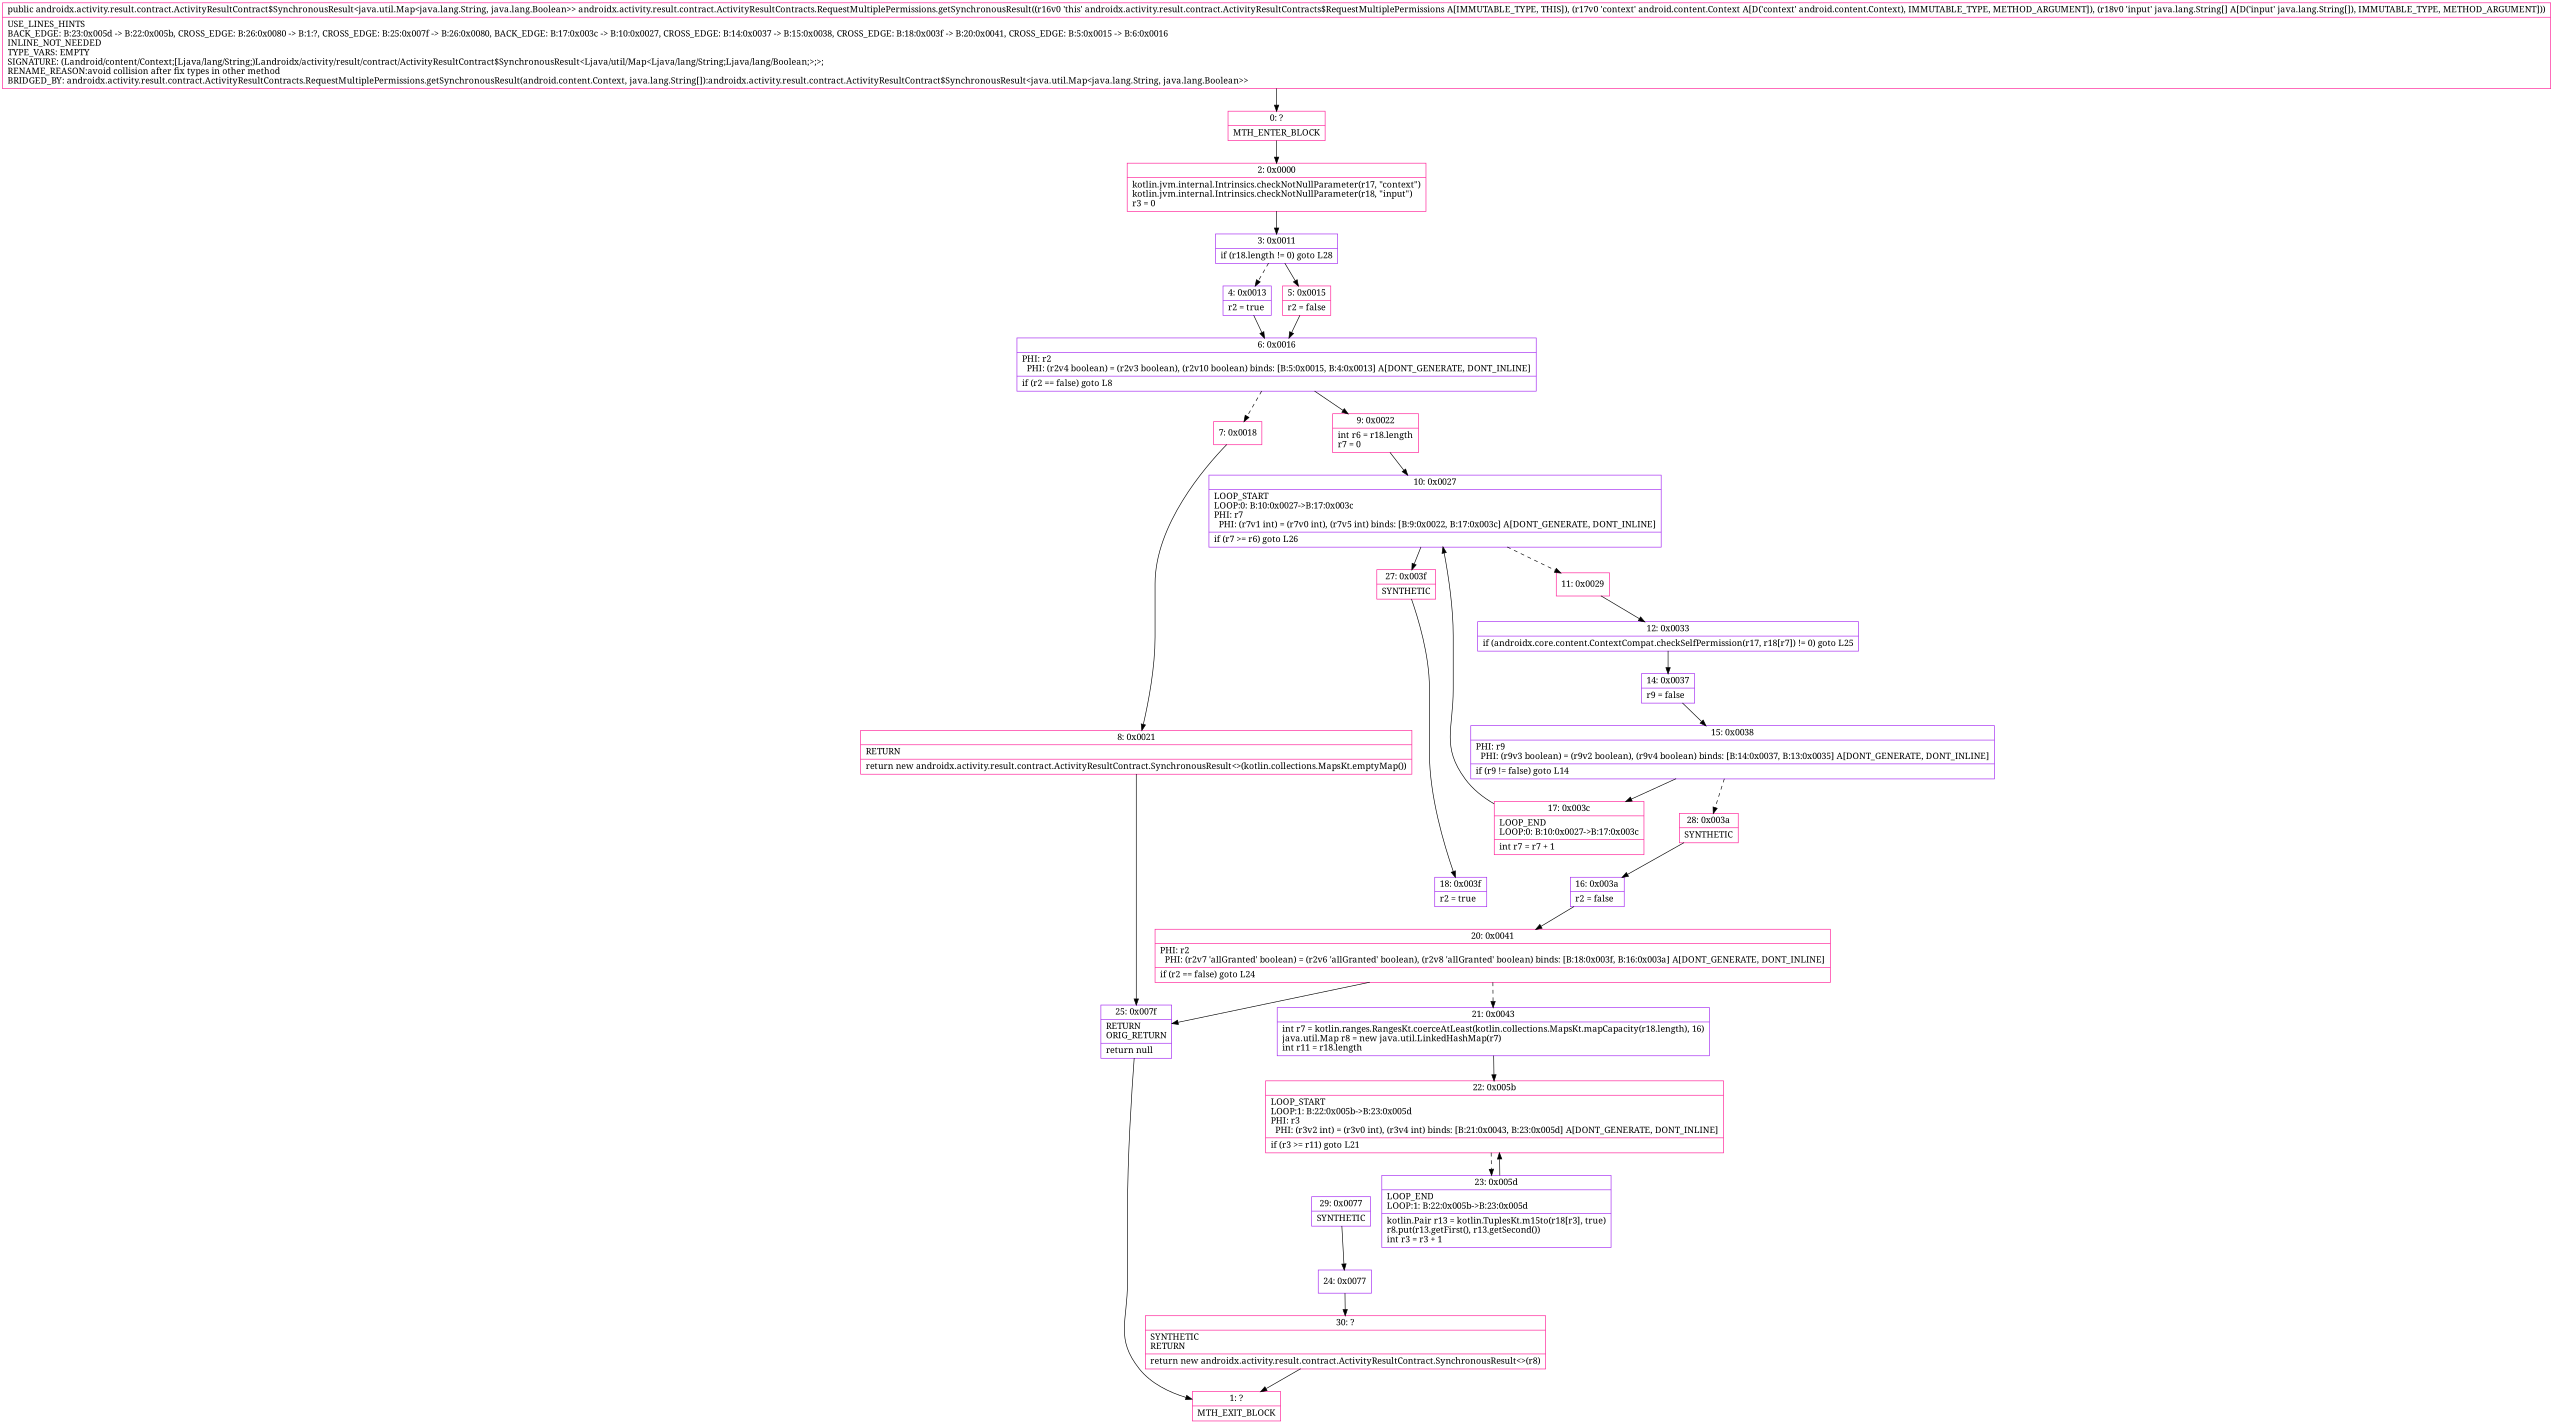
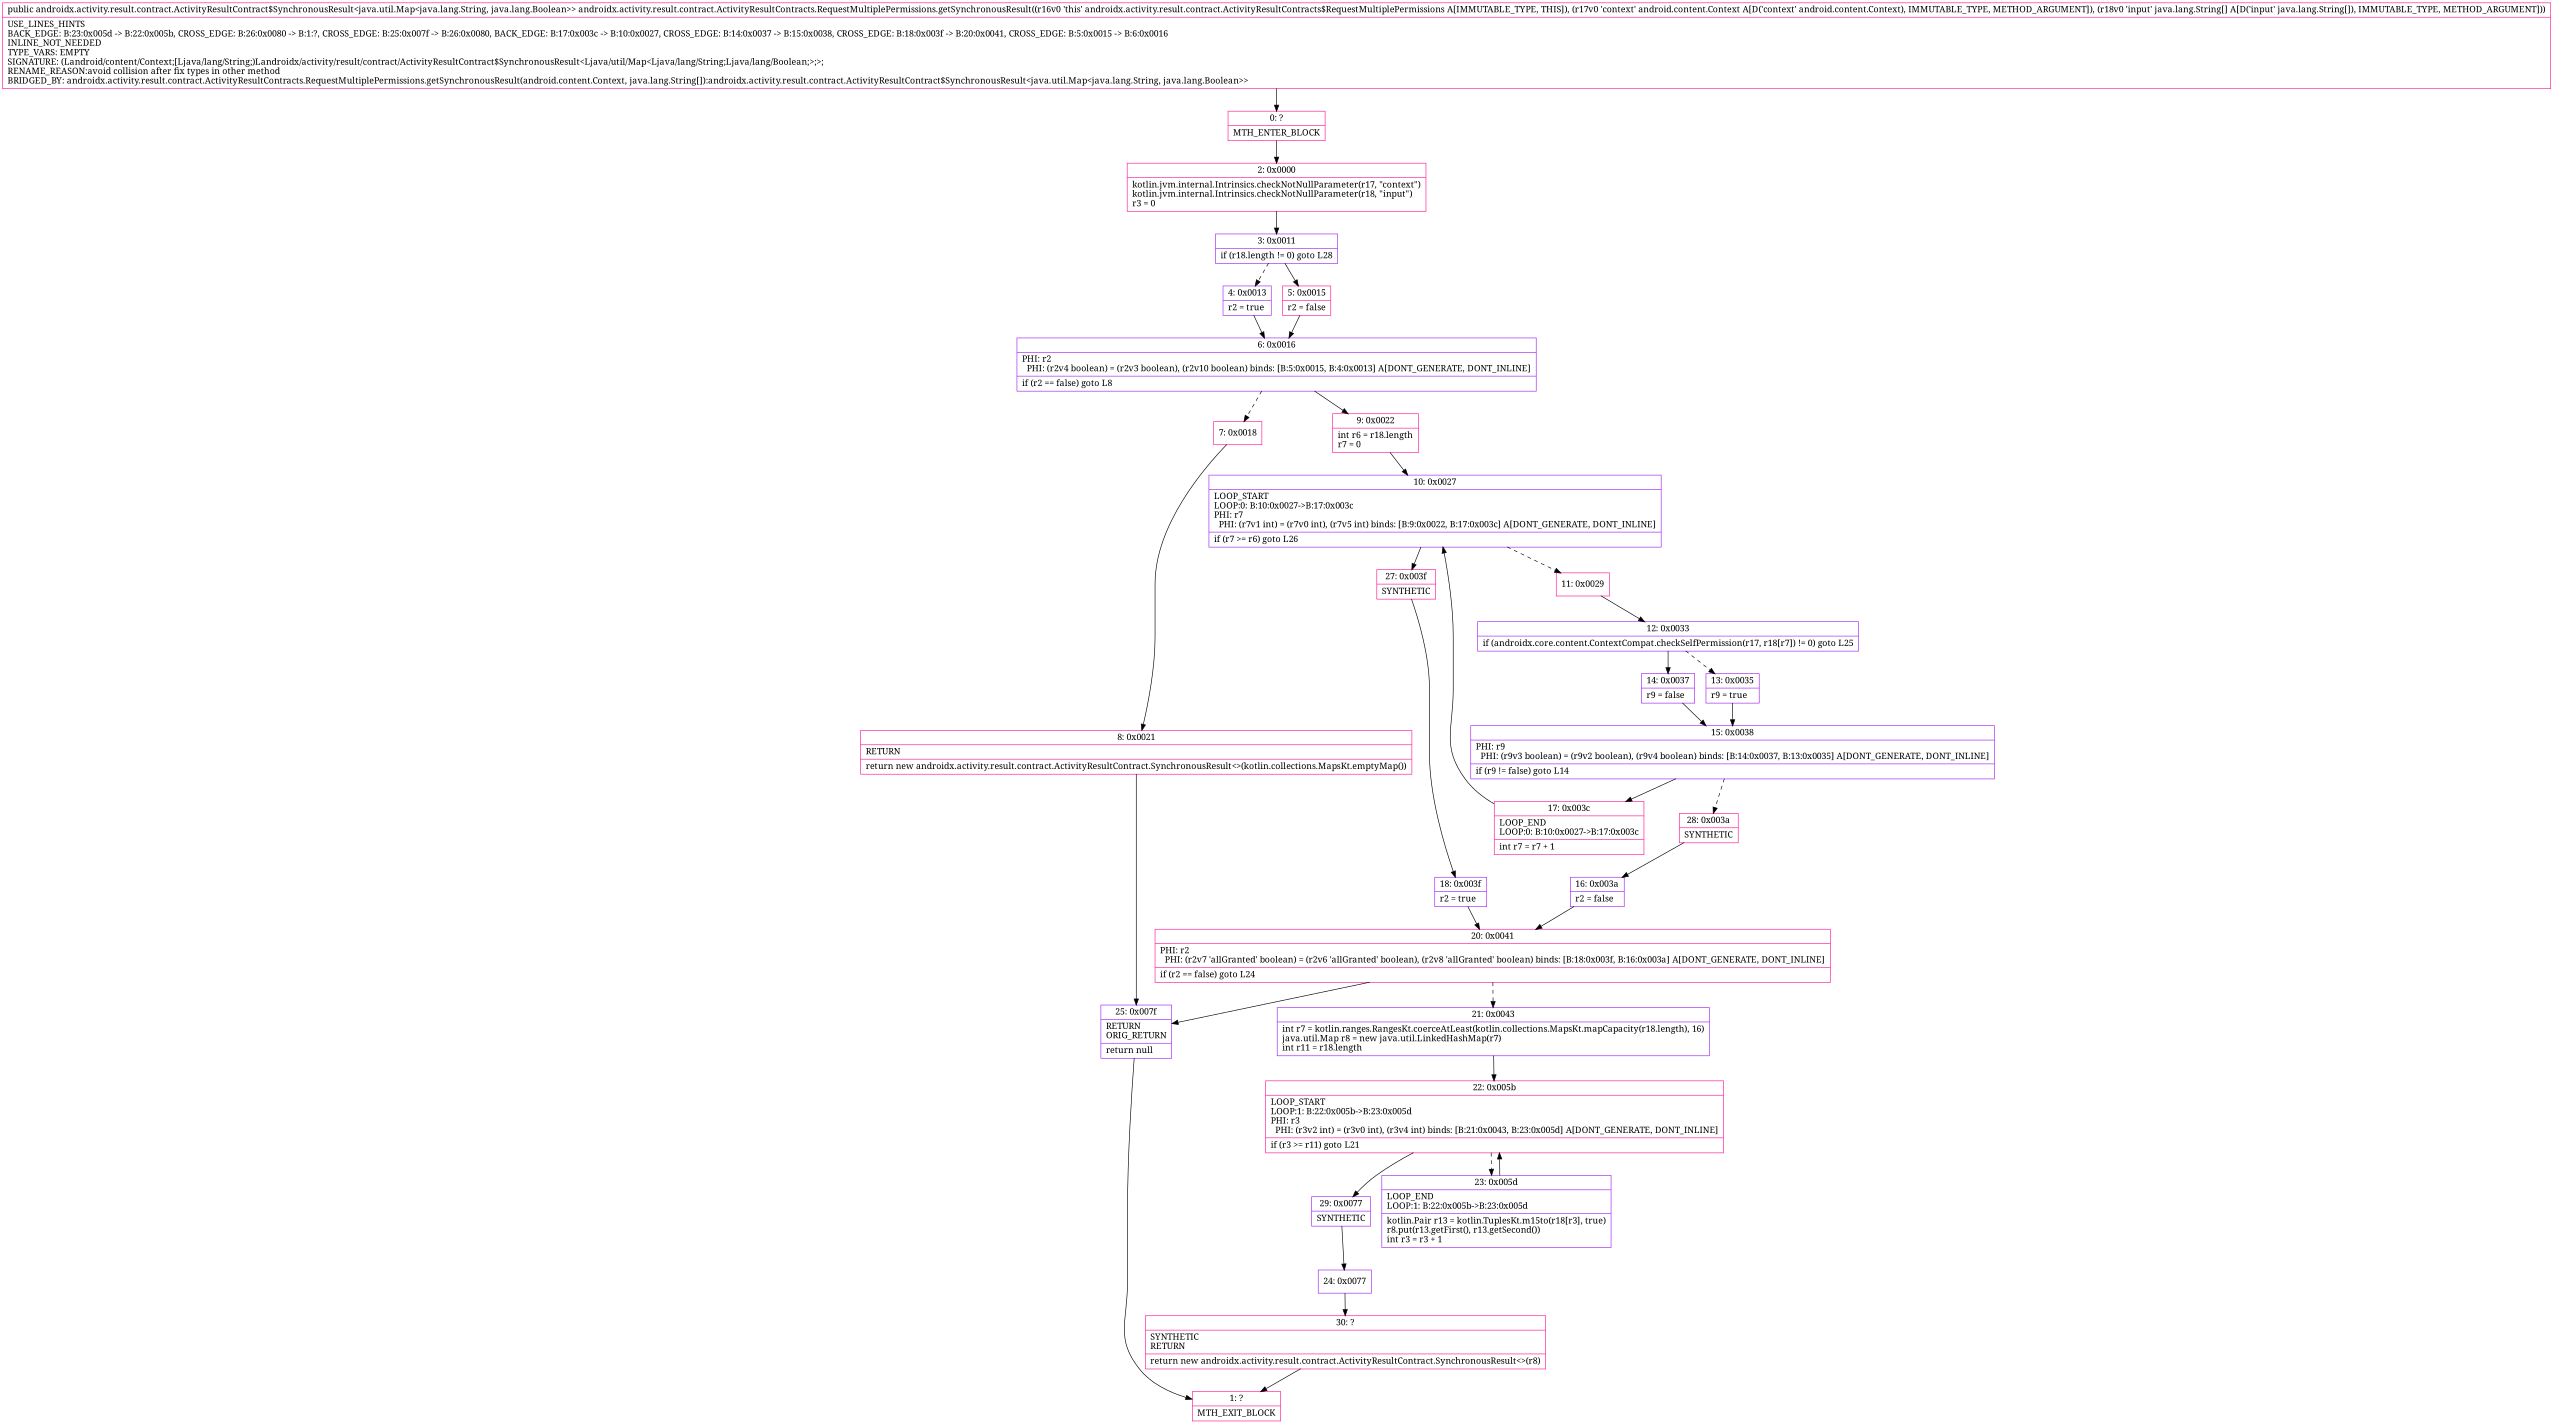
  digraph {
    fontname="Noto Serif"
    node [color=deeppink fontname="Noto Serif" shape=record]
    edge [fontname="Noto Serif"]
    n1 [label="{0\:\ ?|MTH_ENTER_BLOCK\l}"]
    n2 [label="{2\:\ 0x0000|kotlin.jvm.internal.Intrinsics.checkNotNullParameter(r17, \"context\")\lkotlin.jvm.internal.Intrinsics.checkNotNullParameter(r18, \"input\")\lr3 = 0\l}"]
    n3 [color=purple label="{3\:\ 0x0011|if (r18.length != 0) goto L28\l}"]
    n4 [color=purple label="{4\:\ 0x0013|r2 = true\l}"]
    n5 [label="{5\:\ 0x0015|r2 = false\l}"]
    n6 [color=purple label="{6\:\ 0x0016|PHI: r2 \l  PHI: (r2v4 boolean) = (r2v3 boolean), (r2v10 boolean) binds: [B:5:0x0015, B:4:0x0013] A[DONT_GENERATE, DONT_INLINE]\l|if (r2 == false) goto L8\l}"]
    n7 [label="{7\:\ 0x0018}"]
    n8 [label="{9\:\ 0x0022|int r6 = r18.length\lr7 = 0\l}"]
    n9 [label="{8\:\ 0x0021|RETURN\l|return new androidx.activity.result.contract.ActivityResultContract.SynchronousResult\<\>(kotlin.collections.MapsKt.emptyMap())\l}"]
    n10 [color=purple label="{10\:\ 0x0027|LOOP_START\lLOOP:0: B:10:0x0027\-\>B:17:0x003c\lPHI: r7 \l  PHI: (r7v1 int) = (r7v0 int), (r7v5 int) binds: [B:9:0x0022, B:17:0x003c] A[DONT_GENERATE, DONT_INLINE]\l|if (r7 \>= r6) goto L26\l}"]
    n11 [color=purple label="{25\:\ 0x007f|RETURN\lORIG_RETURN\l|return null\l}"]
    n12 [label="{1\:\ ?|MTH_EXIT_BLOCK\l}"]
    n13 [label="{11\:\ 0x0029}"]
    n14 [label="{27\:\ 0x003f|SYNTHETIC\l}"]
    n15 [color=purple label="{12\:\ 0x0033|if (androidx.core.content.ContextCompat.checkSelfPermission(r17, r18[r7]) != 0) goto L25\l}"]
    n16 [color=purple label="{18\:\ 0x003f|r2 = true\l}"]
+   n17 [color=purple label="{13\:\ 0x0035|r9 = true\l}"]
    n18 [color=purple label="{14\:\ 0x0037|r9 = false\l}"]
    n19 [color=purple label="{15\:\ 0x0038|PHI: r9 \l  PHI: (r9v3 boolean) = (r9v2 boolean), (r9v4 boolean) binds: [B:14:0x0037, B:13:0x0035] A[DONT_GENERATE, DONT_INLINE]\l|if (r9 != false) goto L14\l}"]
    n20 [label="{17\:\ 0x003c|LOOP_END\lLOOP:0: B:10:0x0027\-\>B:17:0x003c\l|int r7 = r7 + 1\l}"]
    n21 [label="{28\:\ 0x003a|SYNTHETIC\l}"]
    n22 [color=purple label="{16\:\ 0x003a|r2 = false\l}"]
    n23 [label="{20\:\ 0x0041|PHI: r2 \l  PHI: (r2v7 'allGranted' boolean) = (r2v6 'allGranted' boolean), (r2v8 'allGranted' boolean) binds: [B:18:0x003f, B:16:0x003a] A[DONT_GENERATE, DONT_INLINE]\l|if (r2 == false) goto L24\l}"]
    n24 [color=purple label="{21\:\ 0x0043|int r7 = kotlin.ranges.RangesKt.coerceAtLeast(kotlin.collections.MapsKt.mapCapacity(r18.length), 16)\ljava.util.Map r8 = new java.util.LinkedHashMap(r7)\lint r11 = r18.length\l}"]
    n25 [label="{22\:\ 0x005b|LOOP_START\lLOOP:1: B:22:0x005b\-\>B:23:0x005d\lPHI: r3 \l  PHI: (r3v2 int) = (r3v0 int), (r3v4 int) binds: [B:21:0x0043, B:23:0x005d] A[DONT_GENERATE, DONT_INLINE]\l|if (r3 \>= r11) goto L21\l}"]
    n26 [color=purple label="{23\:\ 0x005d|LOOP_END\lLOOP:1: B:22:0x005b\-\>B:23:0x005d\l|kotlin.Pair r13 = kotlin.TuplesKt.m15to(r18[r3], true)\lr8.put(r13.getFirst(), r13.getSecond())\lint r3 = r3 + 1\l}"]
    n27 [color=purple label="{29\:\ 0x0077|SYNTHETIC\l}"]
    n28 [color=purple label="{24\:\ 0x0077}"]
    n29 [label="{30\:\ ?|SYNTHETIC\lRETURN\l|return new androidx.activity.result.contract.ActivityResultContract.SynchronousResult\<\>(r8)\l}"]
    n30 [label="{public androidx.activity.result.contract.ActivityResultContract$SynchronousResult\<java.util.Map\<java.lang.String, java.lang.Boolean\>\> androidx.activity.result.contract.ActivityResultContracts.RequestMultiplePermissions.getSynchronousResult((r16v0 'this' androidx.activity.result.contract.ActivityResultContracts$RequestMultiplePermissions A[IMMUTABLE_TYPE, THIS]), (r17v0 'context' android.content.Context A[D('context' android.content.Context), IMMUTABLE_TYPE, METHOD_ARGUMENT]), (r18v0 'input' java.lang.String[] A[D('input' java.lang.String[]), IMMUTABLE_TYPE, METHOD_ARGUMENT]))  | USE_LINES_HINTS\lBACK_EDGE: B:23:0x005d \-\> B:22:0x005b, CROSS_EDGE: B:26:0x0080 \-\> B:1:?, CROSS_EDGE: B:25:0x007f \-\> B:26:0x0080, BACK_EDGE: B:17:0x003c \-\> B:10:0x0027, CROSS_EDGE: B:14:0x0037 \-\> B:15:0x0038, CROSS_EDGE: B:18:0x003f \-\> B:20:0x0041, CROSS_EDGE: B:5:0x0015 \-\> B:6:0x0016\lINLINE_NOT_NEEDED\lTYPE_VARS: EMPTY\lSIGNATURE: (Landroid\/content\/Context;[Ljava\/lang\/String;)Landroidx\/activity\/result\/contract\/ActivityResultContract$SynchronousResult\<Ljava\/util\/Map\<Ljava\/lang\/String;Ljava\/lang\/Boolean;\>;\>;\lRENAME_REASON:avoid collision after fix types in other method\lBRIDGED_BY: androidx.activity.result.contract.ActivityResultContracts.RequestMultiplePermissions.getSynchronousResult(android.content.Context, java.lang.String[]):androidx.activity.result.contract.ActivityResultContract$SynchronousResult\<java.util.Map\<java.lang.String, java.lang.Boolean\>\>\l}"]
    n1 -> n2
    n2 -> n3
    n3 -> n4 [style=dashed]
    n3 -> n5
    n4 -> n6
    n5 -> n6
    n6 -> n7 [style=dashed]
    n6 -> n8
    n7 -> n9
    n8 -> n10
    n9 -> n11
    n10 -> n13 [style=dashed]
    n10 -> n14
    n11 -> n12
    n13 -> n15
    n14 -> n16
+   n15 -> n17 [style=dashed]
    n15 -> n18
+   n16 -> n23
+   n17 -> n19
    n18 -> n19
    n19 -> n20
    n19 -> n21 [style=dashed]
    n20 -> n10
    n21 -> n22
    n22 -> n23
    n23 -> n11
    n23 -> n24 [style=dashed]
    n24 -> n25
    n25 -> n26 [style=dashed]
+   n25 -> n27
    n26 -> n25
    n27 -> n28
    n28 -> n29
    n29 -> n12
    n30 -> n1
  }
